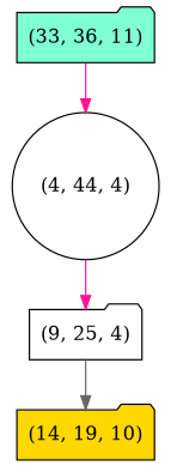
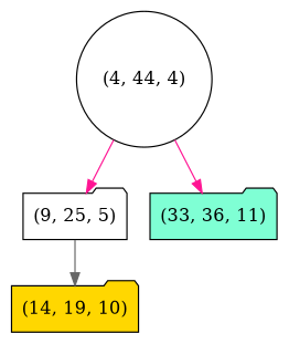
  digraph {
    node [fillcolor=white shape=folder style=filled]
    edge [color=deeppink]
    "(4, 44, 4)" [shape=circle]
-   "(9, 25, 5)" [label="(9, 25, 4)"]
+   "(9, 25, 5)"
    "(33, 36, 11)" [fillcolor=aquamarine]
    n4 [fillcolor=gold label="(14, 19, 10)"]
    "(4, 44, 4)" -> "(9, 25, 5)"
-   "(33, 36, 11)" -> "(4, 44, 4)"
+   "(4, 44, 4)" -> "(33, 36, 11)"
    "(9, 25, 5)" -> n4 [color=gray40]
  }
